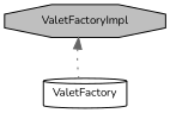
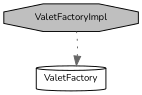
  digraph {
    fontname=Nunito
    node [color=black fontname=Nunito fontsize=10 style=filled]
    n1 [fillcolor=grey75 fontcolor=black height=0.2 label=ValetFactoryImpl shape=octagon width=0.4]
    n2 [fillcolor=white height=0.2 label=ValetFactory shape=cylinder width=0.4]
-   n1 -> n2 [color=gray40 dir=back fontname=Nunito fontsize=10 labelfontname=Helvetica labelfontsize=10 style=dotted]
+   n2 -> n1 [color=gray40 dir=back fontname=Nunito fontsize=10 labelfontname=Helvetica labelfontsize=10 style=dotted]
  }
